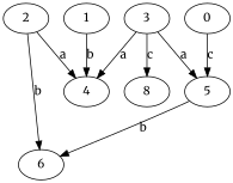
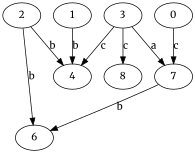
  strict digraph {
    fontname=Merriweather
    node [fontname=Merriweather]
    edge [fontname=Merriweather]
    2
    4
    6
    3
-   7 [label=5]
+   7
    8
    0
    1
-   2 -> 4 [label=a]
+   2 -> 4 [label=b]
    2 -> 6 [label=b]
-   3 -> 4 [label=a]
+   3 -> 4 [label=c]
    3 -> 7 [label=a]
    3 -> 8 [label=c]
    7 -> 6 [label=b]
    0 -> 7 [label=c]
    1 -> 4 [label=b]
  }
